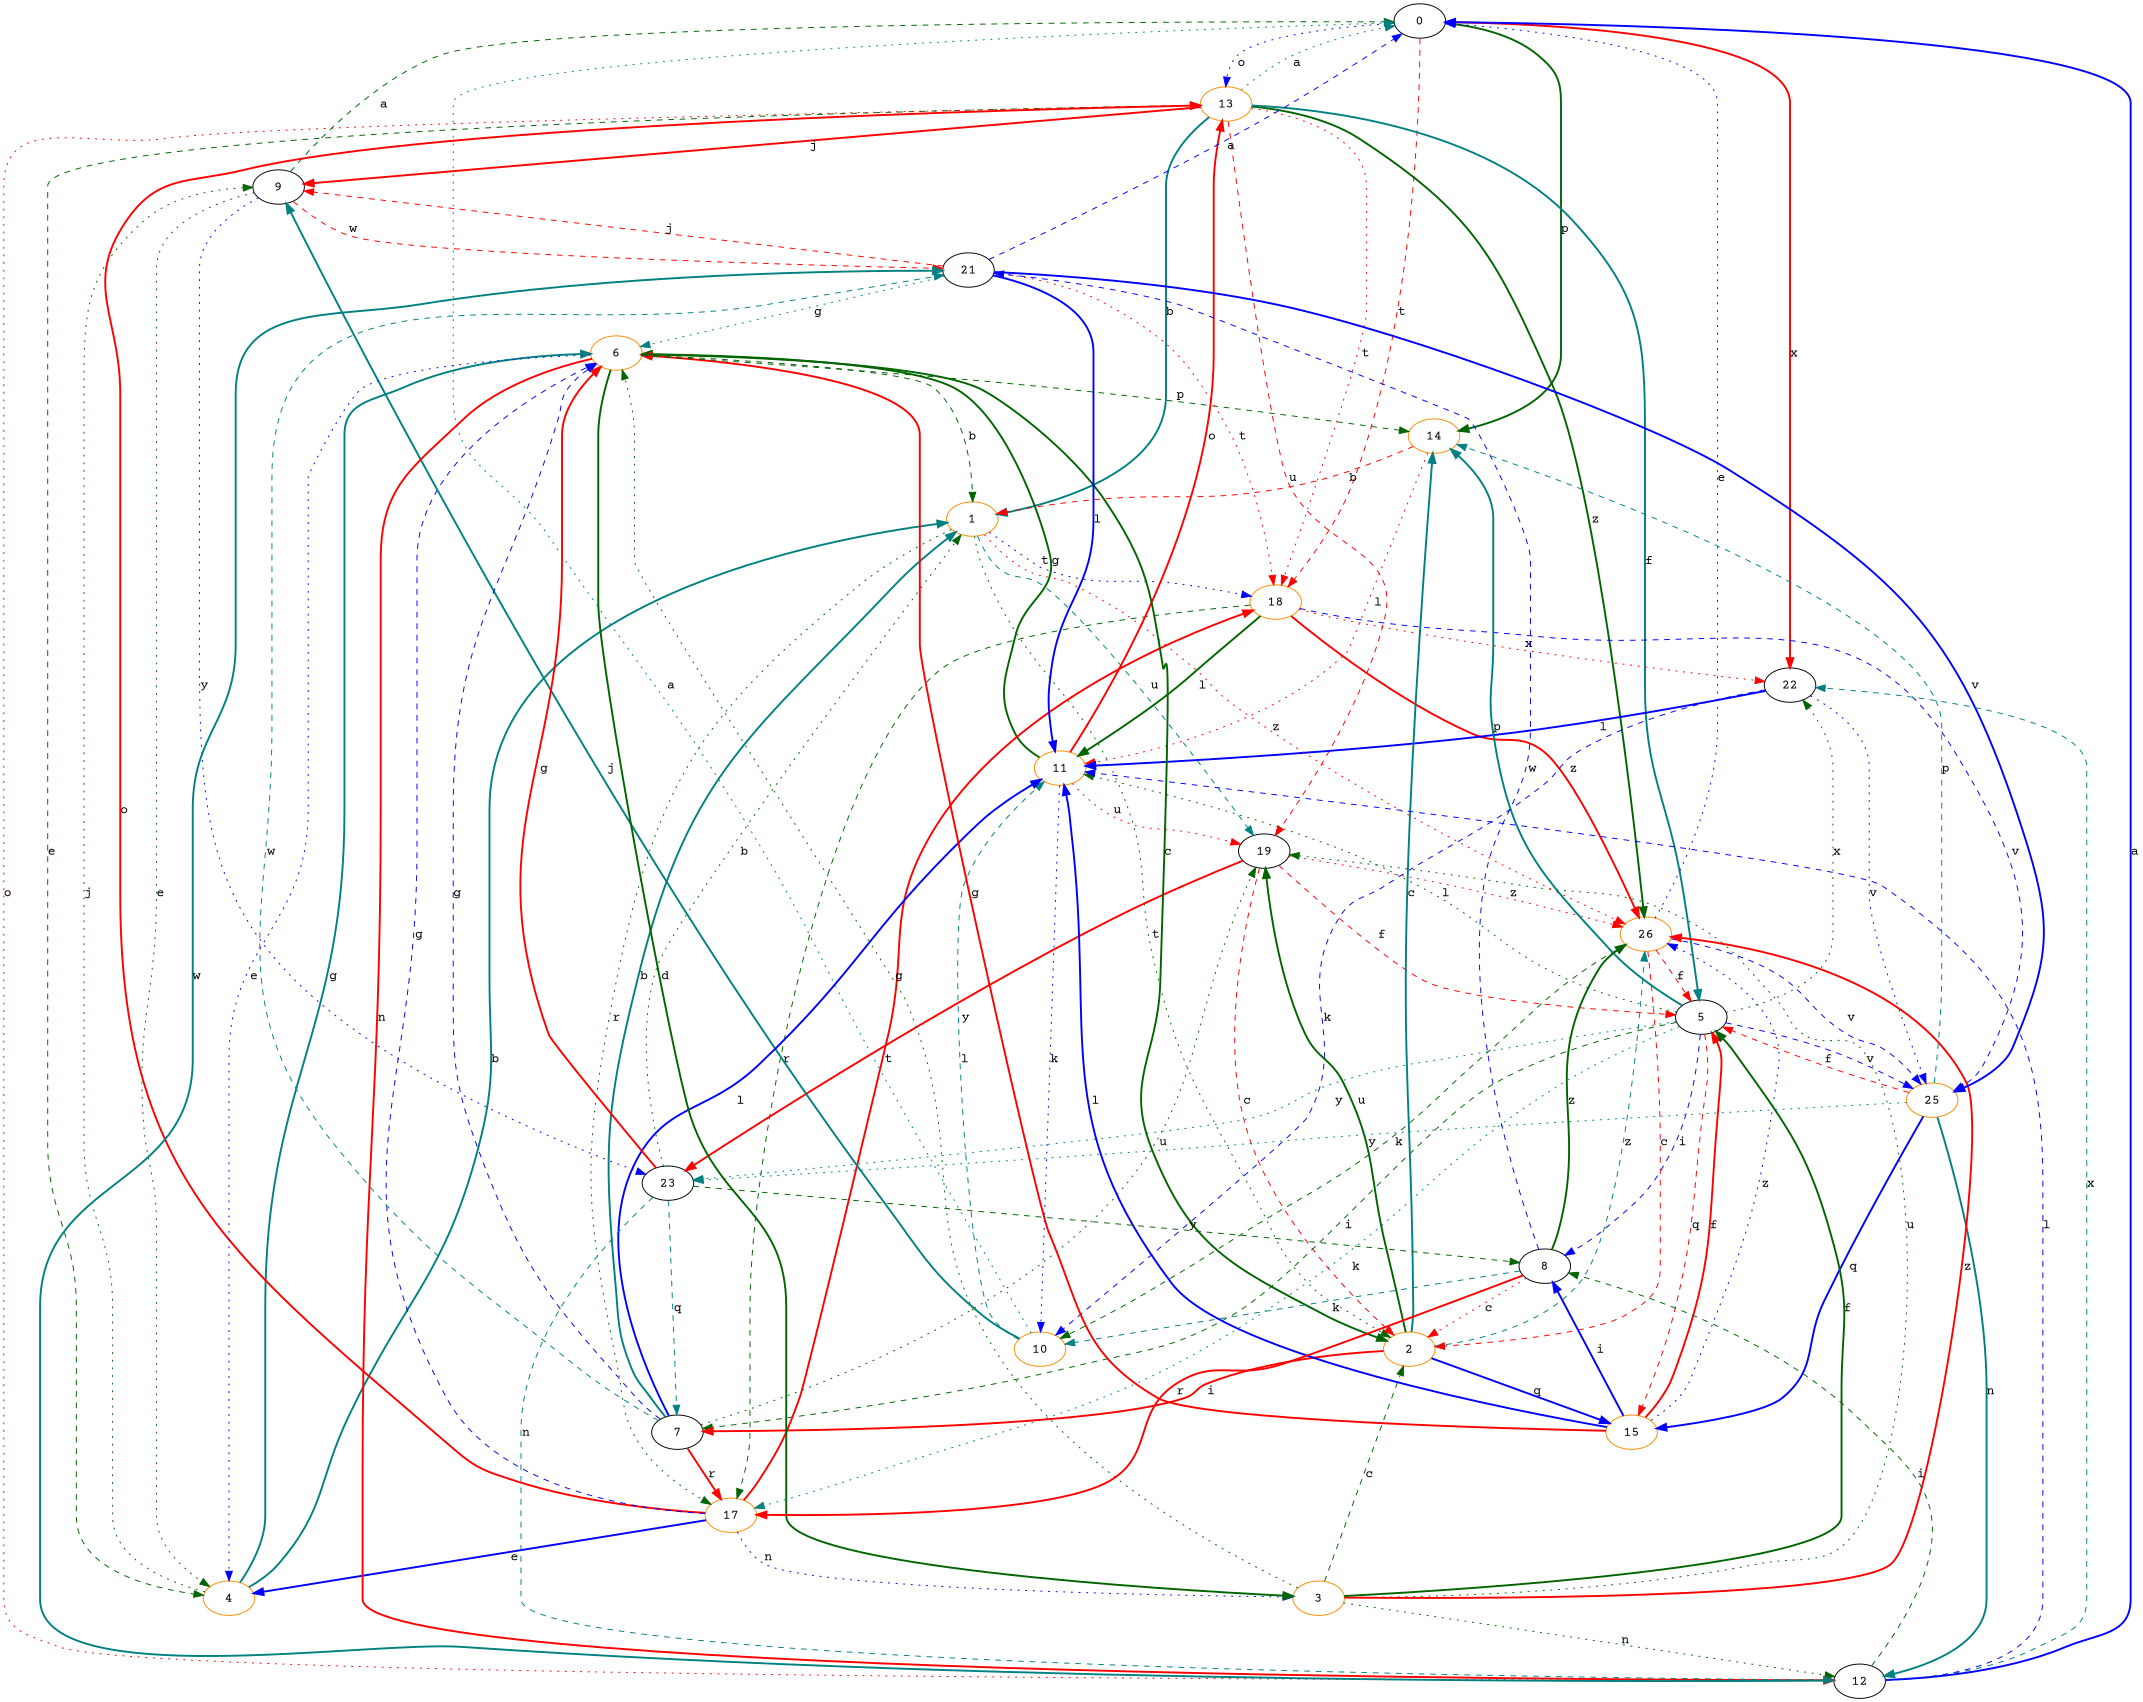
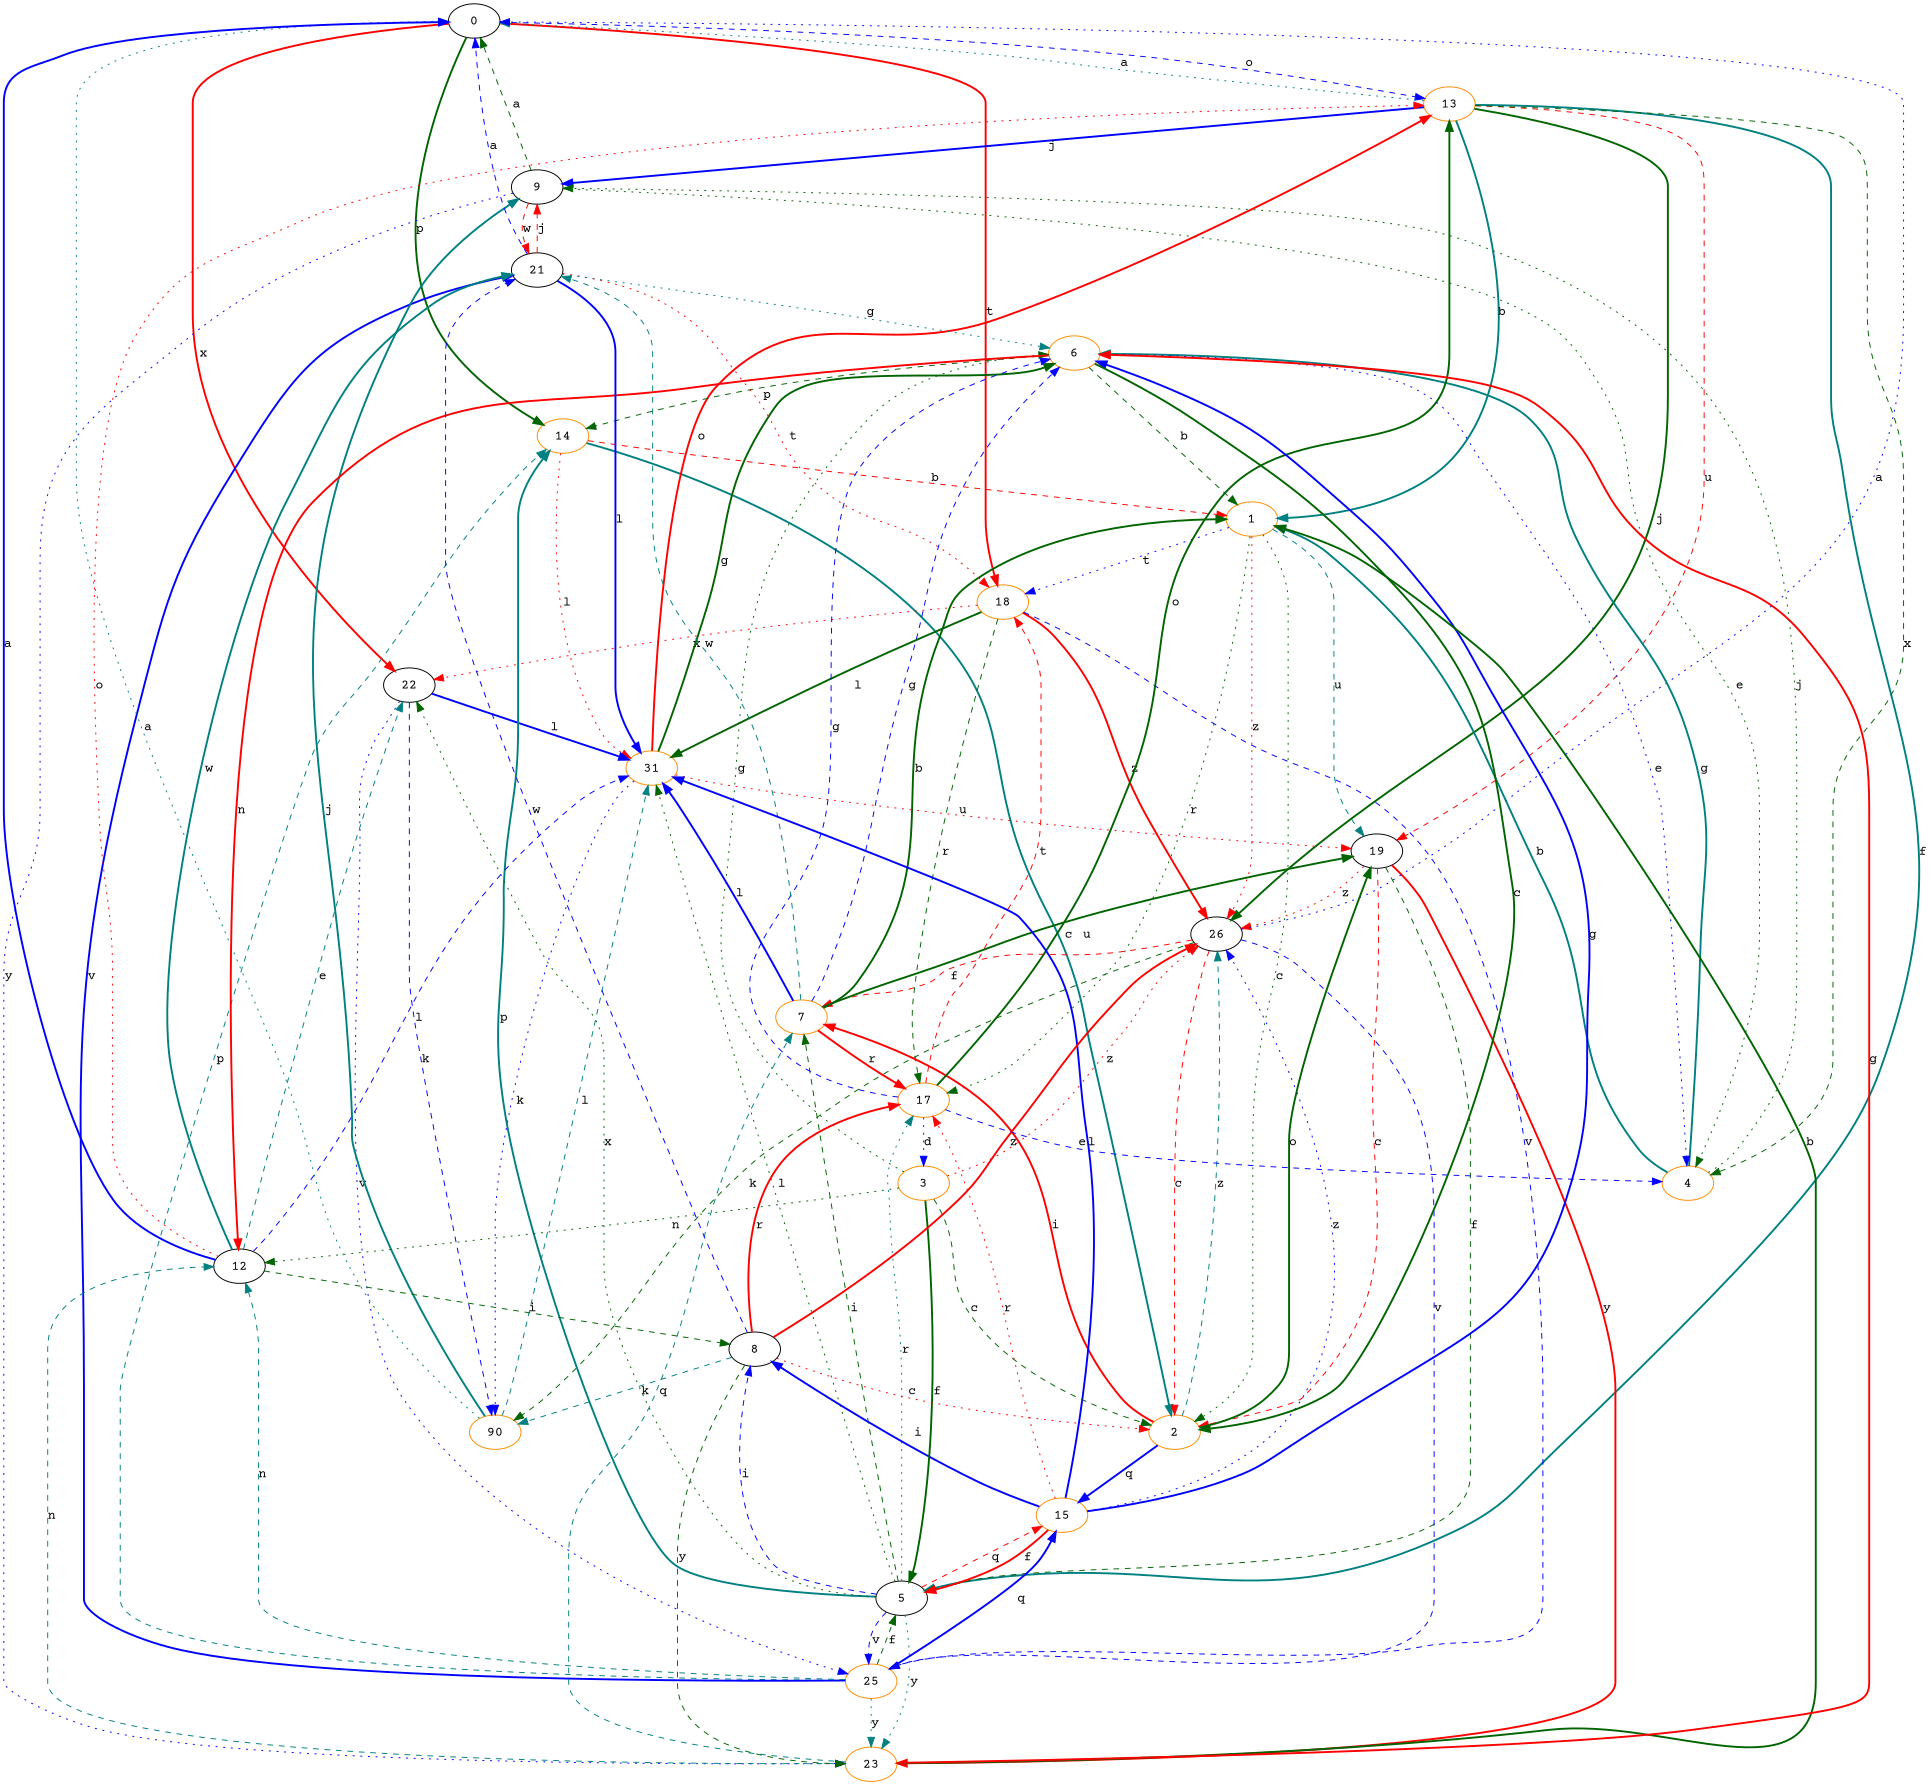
  strict digraph {
    fontname="Courier Prime"
    node [color=darkorange fontname="Courier Prime"]
    edge [color=red fontname="Courier Prime" style=bold]
    0 [color=black]
    13
    14
    18
    22 [color=black]
    1
    19 [color=black]
-   26
+   26 [color=black]
    5 [color=black]
    4
    9 [color=black]
    2
-   11
+   11 [label=31]
    17
    n15 [label=25]
-   10
-   7 [color=black]
+   10 [label=90]
+   7
    15
    3
    6
-   23 [color=black]
+   23
    21 [color=black]
    8 [color=black]
    12 [color=black]
-   0 -> 13 [color=blue label=o style=dotted]
+   0 -> 13 [color=blue label=o style=dashed]
    0 -> 14 [color=darkgreen label=p]
-   0 -> 18 [label=t style=dashed]
+   0 -> 18 [label=t]
    0 -> 22 [label=x]
    13 -> 0 [color=teal label=a style=dotted]
-   13 -> 18 [label=t style=dotted]
    13 -> 1 [color=teal label=b]
    13 -> 19 [label=u style=dashed]
-   13 -> 26 [color=darkgreen label=z]
+   13 -> 26 [color=darkgreen label=j]
    13 -> 5 [color=teal label=f]
-   13 -> 4 [color=darkgreen label=e style=dashed]
-   13 -> 9 [label=j]
+   13 -> 4 [color=darkgreen label=x style=dashed]
+   13 -> 9 [color=blue label=j]
    14 -> 1 [label=b style=dashed]
-   2 -> 14 [color=teal label=c]
+   14 -> 2 [color=teal label=c]
    14 -> 11 [label=l style=dotted]
    18 -> 22 [label=x style=dotted]
    18 -> 26 [label=z]
    18 -> 11 [color=darkgreen label=l]
    18 -> 17 [color=darkgreen label=r style=dashed]
    18 -> n15 [color=blue label=v style=dashed]
    22 -> 11 [color=blue label=l]
    22 -> n15 [color=blue label=v style=dotted]
    22 -> 10 [color=blue label=k style=dashed]
    1 -> 18 [color=blue label=t style=dotted]
    1 -> 19 [color=teal label=u style=dashed]
    1 -> 26 [label=z style=dotted]
-   1 -> 2 [color=darkgreen label=t style=dotted]
+   1 -> 2 [color=darkgreen label=c style=dotted]
    1 -> 17 [color=darkgreen label=r style=dotted]
    19 -> 26 [label=z style=dotted]
-   19 -> 5 [label=f style=dashed]
+   19 -> 5 [color=darkgreen label=f style=dashed]
    19 -> 2 [label=c style=dashed]
    19 -> 23 [label=y]
-   26 -> 0 [color=blue label=e style=dotted]
-   26 -> 5 [label=f style=dashed]
+   26 -> 0 [color=blue label=a style=dotted]
+   26 -> 7 [label=f style=dashed]
    26 -> 2 [label=c style=dashed]
    26 -> n15 [color=blue label=v style=dashed]
    26 -> 10 [color=darkgreen label=k style=dashed]
    5 -> 14 [color=teal label=p]
    5 -> 22 [color=darkgreen label=x style=dotted]
    5 -> 11 [color=darkgreen label=l style=dotted]
-   5 -> 17 [color=teal label=k style=dotted]
+   5 -> 17 [color=teal label=r style=dotted]
    5 -> n15 [color=blue label=v style=dashed]
    5 -> 7 [color=darkgreen label=i style=dashed]
    5 -> 15 [label=q style=dashed]
    5 -> 23 [color=teal label=y style=dotted]
    5 -> 8 [color=blue label=i style=dashed]
    4 -> 1 [color=teal label=b]
    4 -> 9 [color=darkgreen label=j style=dotted]
    4 -> 6 [color=teal label=g]
    9 -> 0 [color=darkgreen label=a style=dashed]
    9 -> 4 [color=darkgreen label=e style=dotted]
    9 -> 23 [color=blue label=y style=dotted]
    9 -> 21 [label=w style=dashed]
-   2 -> 19 [color=darkgreen label=u]
+   2 -> 19 [color=darkgreen label=o]
    2 -> 26 [color=teal label=z style=dashed]
    2 -> 7 [label=i]
    2 -> 15 [color=blue label=q]
    11 -> 13 [label=o]
    11 -> 19 [label=u style=dotted]
    11 -> 10 [color=blue label=k style=dotted]
    11 -> 6 [color=darkgreen label=g]
-   17 -> 13 [label=o]
-   17 -> 18 [label=t]
-   17 -> 4 [color=blue label=e]
-   17 -> 3 [color=blue label=n style=dotted]
+   17 -> 13 [color=darkgreen label=o]
+   17 -> 18 [label=t style=dashed]
+   17 -> 4 [color=blue label=e style=dashed]
+   17 -> 3 [color=blue label=d style=dotted]
    17 -> 6 [color=blue label=g style=dashed]
    n15 -> 14 [color=teal label=p style=dashed]
-   n15 -> 5 [label=f style=dashed]
+   n15 -> 5 [color=darkgreen label=f style=dashed]
    n15 -> 15 [color=blue label=q]
    n15 -> 23 [color=teal label=y style=dotted]
-   n15 -> 12 [color=teal label=n]
+   n15 -> 12 [color=teal label=n style=dashed]
    10 -> 0 [color=teal label=a style=dotted]
    10 -> 9 [color=teal label=j]
    10 -> 11 [color=teal label=l style=dashed]
-   7 -> 1 [color=teal label=b]
-   7 -> 19 [color=darkgreen label=u style=dotted]
+   7 -> 1 [color=darkgreen label=b]
+   7 -> 19 [color=darkgreen label=u]
    7 -> 11 [color=blue label=l]
    7 -> 17 [label=r]
    7 -> 6 [color=blue label=g style=dashed]
    7 -> 21 [color=teal label=w style=dashed]
    15 -> 26 [color=blue label=z style=dotted]
    15 -> 5 [label=f]
    15 -> 11 [color=blue label=l]
-   15 -> 6 [label=g]
+   15 -> 17 [label=r style=dotted]
+   15 -> 6 [color=blue label=g]
    15 -> 8 [color=blue label=i]
-   3 -> 19 [color=darkgreen label=u style=dotted]
-   3 -> 26 [label=z]
+   3 -> 26 [label=z style=dotted]
    3 -> 5 [color=darkgreen label=f]
    3 -> 2 [color=darkgreen label=c style=dashed]
    3 -> 6 [color=darkgreen label=g style=dotted]
    3 -> 12 [color=darkgreen label=n style=dotted]
    6 -> 14 [color=darkgreen label=p style=dashed]
    6 -> 1 [color=darkgreen label=b style=dashed]
    6 -> 4 [color=blue label=e style=dotted]
    6 -> 2 [color=darkgreen label=c]
-   6 -> 3 [color=darkgreen label=d]
    6 -> 12 [label=n]
-   23 -> 1 [color=darkgreen label=b style=dotted]
+   23 -> 1 [color=darkgreen label=b]
    23 -> 7 [color=teal label=q style=dashed]
    23 -> 6 [label=g]
    23 -> 12 [color=teal label=n style=dashed]
    21 -> 0 [color=blue label=a style=dashed]
    21 -> 18 [label=t style=dotted]
    21 -> 9 [label=j style=dashed]
    21 -> 11 [color=blue label=l]
-   21 -> n15 [color=blue label=v]
+   n15 -> 21 [color=blue label=v]
    21 -> 6 [color=teal label=g style=dotted]
-   8 -> 26 [color=darkgreen label=z]
+   8 -> 26 [label=z]
    8 -> 2 [label=c style=dotted]
    8 -> 17 [label=r]
    8 -> 10 [color=teal label=k style=dashed]
-   23 -> 8 [color=darkgreen label=y style=dashed]
+   8 -> 23 [color=darkgreen label=y style=dashed]
    8 -> 21 [color=blue label=w style=dashed]
    12 -> 0 [color=blue label=a]
    12 -> 13 [label=o style=dotted]
-   12 -> 22 [color=teal label=x style=dashed]
+   12 -> 22 [color=teal label=e style=dashed]
    12 -> 11 [color=blue label=l style=dashed]
    12 -> 21 [color=teal label=w]
    12 -> 8 [color=darkgreen label=i style=dashed]
  }
